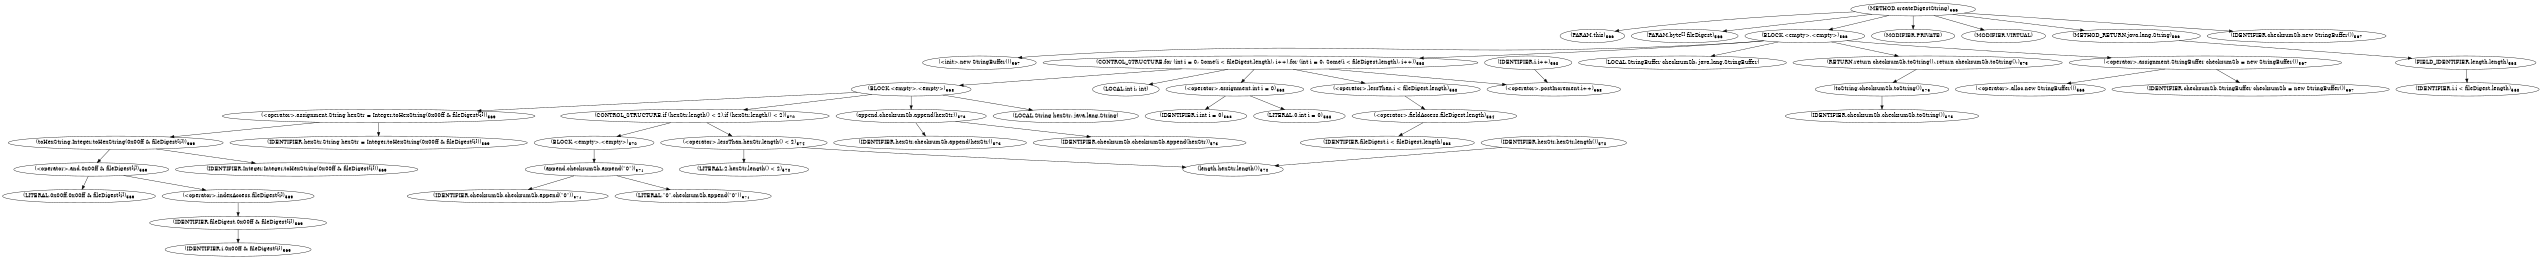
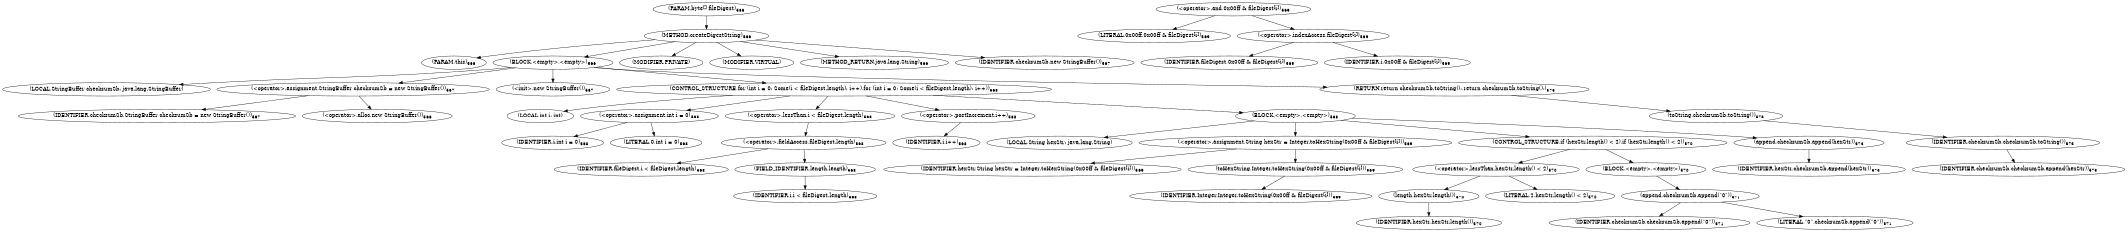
  digraph {
    n1 [label=<(METHOD,createDigestString)<SUB>566</SUB>>]
    n2 [label=<(PARAM,this)<SUB>566</SUB>>]
    n3 [label=<(PARAM,byte[] fileDigest)<SUB>566</SUB>>]
    n4 [label=<(BLOCK,&lt;empty&gt;,&lt;empty&gt;)<SUB>566</SUB>>]
    n5 [label=<(MODIFIER,PRIVATE)>]
    n6 [label=<(MODIFIER,VIRTUAL)>]
    n7 [label=<(METHOD_RETURN,java.lang.String)<SUB>566</SUB>>]
    n8 [label=<(IDENTIFIER,checksumSb,new StringBuffer())<SUB>567</SUB>>]
    n9 [label=<(LOCAL,StringBuffer checksumSb: java.lang.StringBuffer)>]
    n10 [label=<(&lt;operator&gt;.assignment,StringBuffer checksumSb = new StringBuffer())<SUB>567</SUB>>]
    n11 [label=<(&lt;init&gt;,new StringBuffer())<SUB>567</SUB>>]
    n12 [label=<(CONTROL_STRUCTURE,for (int i = 0; Some(i &lt; fileDigest.length); i++),for (int i = 0; Some(i &lt; fileDigest.length); i++))<SUB>568</SUB>>]
    n13 [label=<(RETURN,return checksumSb.toString();,return checksumSb.toString();)<SUB>575</SUB>>]
    n14 [label=<(IDENTIFIER,checksumSb,StringBuffer checksumSb = new StringBuffer())<SUB>567</SUB>>]
    n15 [label=<(&lt;operator&gt;.alloc,new StringBuffer())<SUB>566</SUB>>]
    n16 [label=<(LOCAL,int i: int)>]
    n17 [label=<(&lt;operator&gt;.assignment,int i = 0)<SUB>568</SUB>>]
    n18 [label=<(&lt;operator&gt;.lessThan,i &lt; fileDigest.length)<SUB>568</SUB>>]
    n19 [label=<(&lt;operator&gt;.postIncrement,i++)<SUB>568</SUB>>]
    n20 [label=<(BLOCK,&lt;empty&gt;,&lt;empty&gt;)<SUB>568</SUB>>]
    n21 [label=<(toString,checksumSb.toString())<SUB>575</SUB>>]
    n22 [label=<(IDENTIFIER,i,int i = 0)<SUB>568</SUB>>]
    n23 [label=<(LITERAL,0,int i = 0)<SUB>568</SUB>>]
-   n24 [label=<(&lt;operator&gt;.fieldAccess,fileDigest.length)<SUB>564</SUB>>]
+   n24 [label=<(&lt;operator&gt;.fieldAccess,fileDigest.length)<SUB>568</SUB>>]
    n25 [label=<(IDENTIFIER,i,i++)<SUB>568</SUB>>]
    n26 [label=<(LOCAL,String hexStr: java.lang.String)>]
    n27 [label=<(&lt;operator&gt;.assignment,String hexStr = Integer.toHexString(0x00ff &amp; fileDigest[i]))<SUB>569</SUB>>]
    n28 [label=<(CONTROL_STRUCTURE,if (hexStr.length() &lt; 2),if (hexStr.length() &lt; 2))<SUB>570</SUB>>]
    n29 [label=<(append,checksumSb.append(hexStr))<SUB>573</SUB>>]
    n30 [label=<(IDENTIFIER,i,i &lt; fileDigest.length)<SUB>568</SUB>>]
    n31 [label=<(IDENTIFIER,fileDigest,i &lt; fileDigest.length)<SUB>568</SUB>>]
    n32 [label=<(FIELD_IDENTIFIER,length,length)<SUB>568</SUB>>]
    n33 [label=<(IDENTIFIER,hexStr,String hexStr = Integer.toHexString(0x00ff &amp; fileDigest[i]))<SUB>569</SUB>>]
    n34 [label=<(toHexString,Integer.toHexString(0x00ff &amp; fileDigest[i]))<SUB>969</SUB>>]
-   n35 [label=<(&lt;operator&gt;.lessThan,hexStr.length() &lt; 2)<SUB>574</SUB>>]
+   n35 [label=<(&lt;operator&gt;.lessThan,hexStr.length() &lt; 2)<SUB>570</SUB>>]
    n36 [label=<(BLOCK,&lt;empty&gt;,&lt;empty&gt;)<SUB>570</SUB>>]
    n37 [label=<(IDENTIFIER,checksumSb,checksumSb.append(hexStr))<SUB>573</SUB>>]
    n38 [label=<(IDENTIFIER,hexStr,checksumSb.append(hexStr))<SUB>573</SUB>>]
    n39 [label=<(IDENTIFIER,Integer,Integer.toHexString(0x00ff &amp; fileDigest[i]))<SUB>569</SUB>>]
    n40 [label=<(&lt;operator&gt;.and,0x00ff &amp; fileDigest[i])<SUB>569</SUB>>]
    n41 [label=<(LITERAL,0x00ff,0x00ff &amp; fileDigest[i])<SUB>569</SUB>>]
    n42 [label=<(&lt;operator&gt;.indexAccess,fileDigest[i])<SUB>569</SUB>>]
    n43 [label=<(IDENTIFIER,fileDigest,0x00ff &amp; fileDigest[i])<SUB>569</SUB>>]
    n44 [label=<(IDENTIFIER,i,0x00ff &amp; fileDigest[i])<SUB>569</SUB>>]
    n45 [label=<(length,hexStr.length())<SUB>570</SUB>>]
    n46 [label=<(LITERAL,2,hexStr.length() &lt; 2)<SUB>570</SUB>>]
    n47 [label=<(append,checksumSb.append(&quot;0&quot;))<SUB>571</SUB>>]
    n48 [label=<(IDENTIFIER,hexStr,hexStr.length())<SUB>570</SUB>>]
    n49 [label=<(IDENTIFIER,checksumSb,checksumSb.append(&quot;0&quot;))<SUB>571</SUB>>]
    n50 [label=<(LITERAL,&quot;0&quot;,checksumSb.append(&quot;0&quot;))<SUB>571</SUB>>]
    n51 [label=<(IDENTIFIER,checksumSb,checksumSb.toString())<SUB>575</SUB>>]
    n1 -> n2
-   n1 -> n3
+   n3 -> n1
    n1 -> n4
    n1 -> n5
    n1 -> n6
    n1 -> n7
    n1 -> n8
    n4 -> n9
    n4 -> n10
    n4 -> n11
    n4 -> n12
    n4 -> n13
    n10 -> n14
    n10 -> n15
    n12 -> n16
    n12 -> n17
    n12 -> n18
    n12 -> n19
    n12 -> n20
    n13 -> n21
    n17 -> n22
    n17 -> n23
    n18 -> n24
-   n25 -> n19
+   n19 -> n25
    n20 -> n26
    n20 -> n27
    n20 -> n28
    n20 -> n29
    n21 -> n51
    n24 -> n31
-   n7 -> n32
+   n24 -> n32
    n27 -> n33
    n27 -> n34
    n28 -> n35
    n28 -> n36
-   n29 -> n37
+   n51 -> n37
    n29 -> n38
    n32 -> n30
    n34 -> n39
-   n34 -> n40
    n35 -> n45
    n35 -> n46
    n36 -> n47
    n40 -> n41
    n40 -> n42
    n42 -> n43
-   n43 -> n44
-   n48 -> n45
+   n42 -> n44
+   n45 -> n48
    n47 -> n49
    n47 -> n50
  }
